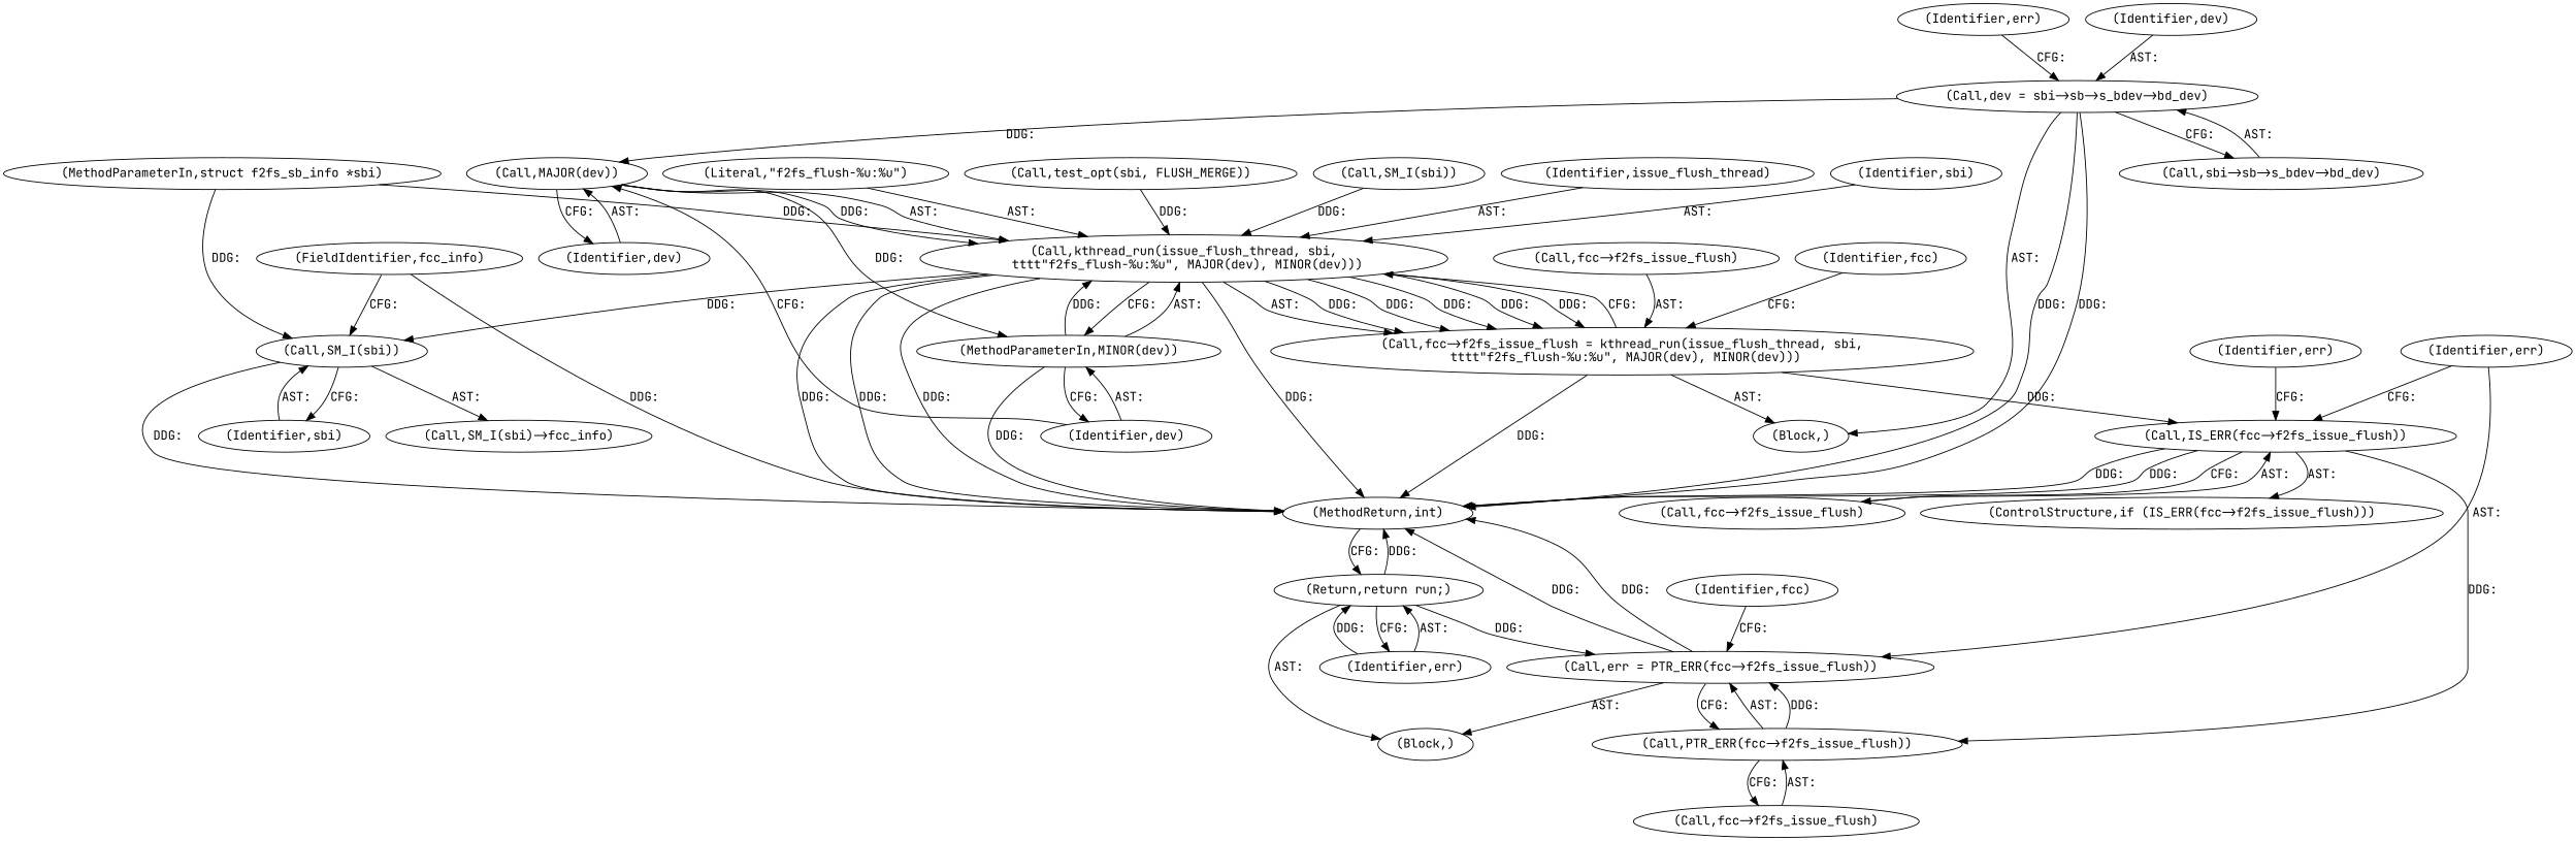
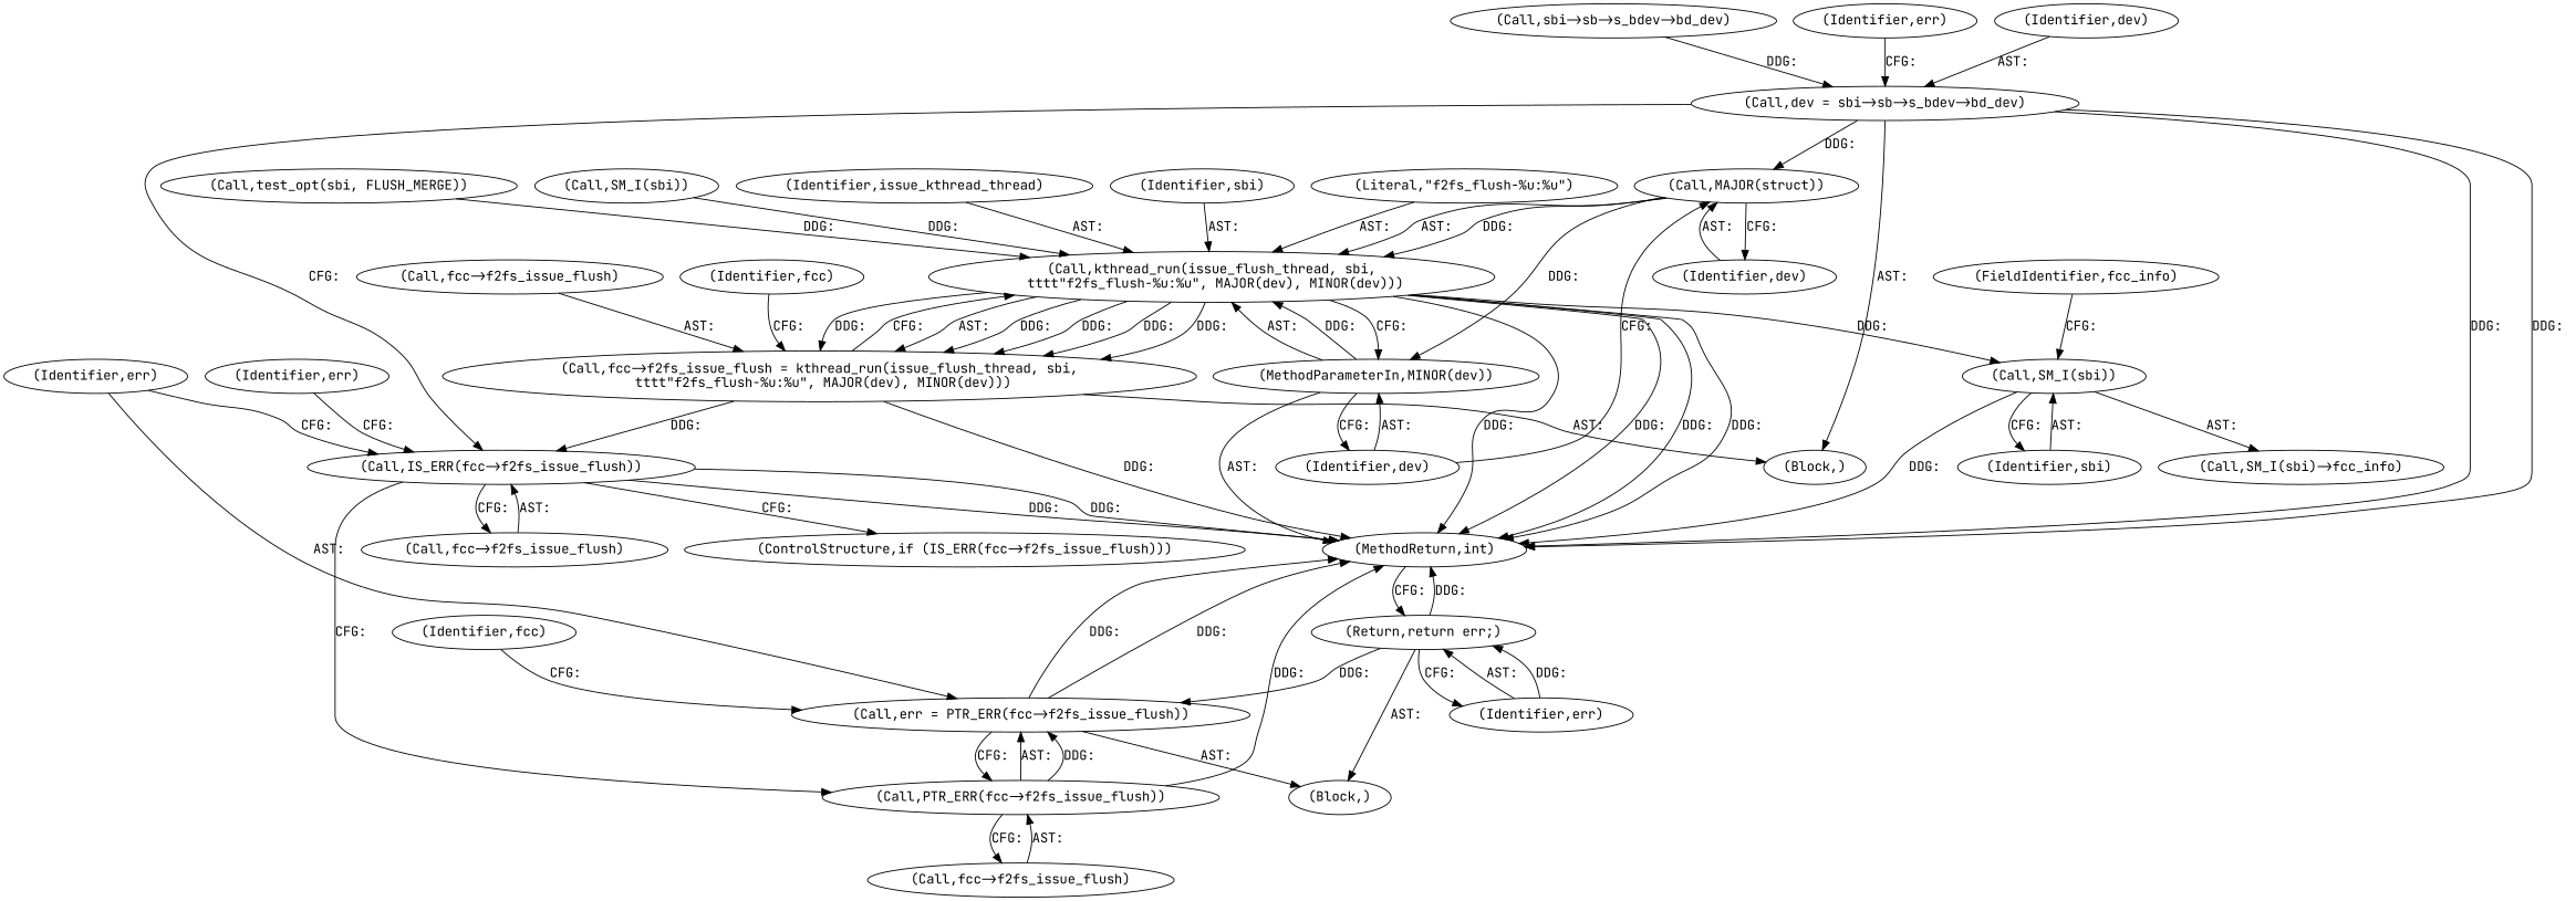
  digraph {
    fontname="JetBrains Mono"
    node [fontname="JetBrains Mono"]
    edge [fontname="JetBrains Mono"]
    n1 [label="(Call,dev = sbi->sb->s_bdev->bd_dev)"]
-   n2 [label="(Call,MAJOR(dev))"]
+   n2 [label="(Call,MAJOR(struct))"]
    n3 [label="(MethodReturn,int)"]
    n4 [label="(Call,sbi->sb->s_bdev->bd_dev)"]
    n5 [label="(Block,)"]
    n6 [label="(Call,kthread_run(issue_flush_thread, sbi,\n \t\t\t\t\"f2fs_flush-%u:%u\", MAJOR(dev), MINOR(dev)))"]
    n7 [label="(MethodParameterIn,MINOR(dev))"]
    n8 [label="(Identifier,dev)"]
-   n9 [label="(Return,return run;)"]
+   n9 [label="(Return,return err;)"]
    n10 [label="(Call,fcc->f2fs_issue_flush = kthread_run(issue_flush_thread, sbi,\n \t\t\t\t\"f2fs_flush-%u:%u\", MAJOR(dev), MINOR(dev)))"]
    n11 [label="(Call,SM_I(sbi))"]
    n12 [label="(Identifier,dev)"]
    n13 [label="(Call,IS_ERR(fcc->f2fs_issue_flush))"]
    n14 [label="(Identifier,sbi)"]
    n15 [label="(Call,SM_I(sbi)->fcc_info)"]
    n16 [label="(Call,PTR_ERR(fcc->f2fs_issue_flush))"]
    n17 [label="(Call,fcc->f2fs_issue_flush)"]
    n18 [label="(ControlStructure,if (IS_ERR(fcc->f2fs_issue_flush)))"]
    n19 [label="(Call,err = PTR_ERR(fcc->f2fs_issue_flush))"]
    n20 [label="(Call,fcc->f2fs_issue_flush)"]
    n21 [label="(Block,)"]
    n22 [label="(Identifier,err)"]
-   n23 [label="(MethodParameterIn,struct f2fs_sb_info *sbi)"]
    n24 [label="(Identifier,sbi)"]
    n25 [label="(FieldIdentifier,fcc_info)"]
    n26 [label="(Call,fcc->f2fs_issue_flush)"]
    n27 [label="(Literal,\"f2fs_flush-%u:%u\")"]
    n28 [label="(Identifier,fcc)"]
    n29 [label="(Identifier,err)"]
    n30 [label="(Call,test_opt(sbi, FLUSH_MERGE))"]
    n31 [label="(Call,SM_I(sbi))"]
    n32 [label="(Identifier,err)"]
    n33 [label="(Identifier,dev)"]
    n34 [label="(Identifier,fcc)"]
-   n35 [label="(Identifier,issue_flush_thread)"]
+   n35 [label="(Identifier,issue_kthread_thread)"]
    n36 [label="(Identifier,err)"]
    n1 -> n2 [label="DDG: "]
    n1 -> n3 [label="DDG: "]
    n1 -> n3 [label="DDG: "]
-   n1 -> n4 [label="CFG: "]
+   n1 -> n13 [label="CFG: "]
    n1 -> n5 [label="AST: "]
    n2 -> n6 [label="AST: "]
    n2 -> n6 [label="DDG: "]
    n2 -> n7 [label="DDG: "]
    n2 -> n8 [label="CFG: "]
    n3 -> n9 [label="CFG: "]
-   n4 -> n1 [label="AST: "]
+   n4 -> n1 [label="DDG: "]
    n6 -> n3 [label="DDG: "]
    n6 -> n3 [label="DDG: "]
    n6 -> n3 [label="DDG: "]
    n6 -> n3 [label="DDG: "]
    n6 -> n7 [label="CFG: "]
    n6 -> n10 [label="AST: "]
    n6 -> n10 [label="DDG: "]
    n6 -> n10 [label="DDG: "]
    n6 -> n10 [label="DDG: "]
    n6 -> n10 [label="DDG: "]
    n6 -> n10 [label="DDG: "]
    n6 -> n11 [label="DDG: "]
-   n7 -> n3 [label="DDG: "]
+   n7 -> n3 [label="AST: "]
    n7 -> n6 [label="AST: "]
    n7 -> n6 [label="DDG: "]
    n7 -> n12 [label="CFG: "]
    n8 -> n2 [label="AST: "]
    n9 -> n3 [label="DDG: "]
    n9 -> n19 [label="DDG: "]
    n9 -> n21 [label="AST: "]
    n9 -> n22 [label="CFG: "]
    n10 -> n3 [label="DDG: "]
    n10 -> n5 [label="AST: "]
    n10 -> n6 [label="CFG: "]
    n10 -> n13 [label="DDG: "]
    n11 -> n3 [label="DDG: "]
    n11 -> n14 [label="CFG: "]
    n11 -> n15 [label="AST: "]
    n12 -> n2 [label="CFG: "]
    n12 -> n7 [label="AST: "]
    n13 -> n3 [label="DDG: "]
    n13 -> n3 [label="DDG: "]
-   n13 -> n16 [label="DDG: "]
+   n13 -> n16 [label="CFG: "]
    n13 -> n17 [label="CFG: "]
-   n13 -> n18 [label="AST: "]
+   n13 -> n18 [label="CFG: "]
    n14 -> n11 [label="AST: "]
-   n25 -> n3 [label="DDG: "]
+   n16 -> n3 [label="DDG: "]
    n16 -> n19 [label="AST: "]
    n16 -> n19 [label="DDG: "]
    n16 -> n20 [label="CFG: "]
    n17 -> n13 [label="AST: "]
    n19 -> n3 [label="DDG: "]
    n19 -> n3 [label="DDG: "]
    n19 -> n16 [label="CFG: "]
    n19 -> n21 [label="AST: "]
    n20 -> n16 [label="AST: "]
    n22 -> n9 [label="AST: "]
    n22 -> n9 [label="DDG: "]
-   n23 -> n6 [label="DDG: "]
-   n23 -> n11 [label="DDG: "]
    n24 -> n6 [label="AST: "]
    n25 -> n11 [label="CFG: "]
    n26 -> n10 [label="AST: "]
    n27 -> n6 [label="AST: "]
    n28 -> n19 [label="CFG: "]
    n29 -> n1 [label="CFG: "]
    n30 -> n6 [label="DDG: "]
    n31 -> n6 [label="DDG: "]
    n32 -> n13 [label="CFG: "]
    n32 -> n19 [label="AST: "]
    n33 -> n1 [label="AST: "]
    n34 -> n10 [label="CFG: "]
    n35 -> n6 [label="AST: "]
    n36 -> n13 [label="CFG: "]
  }
